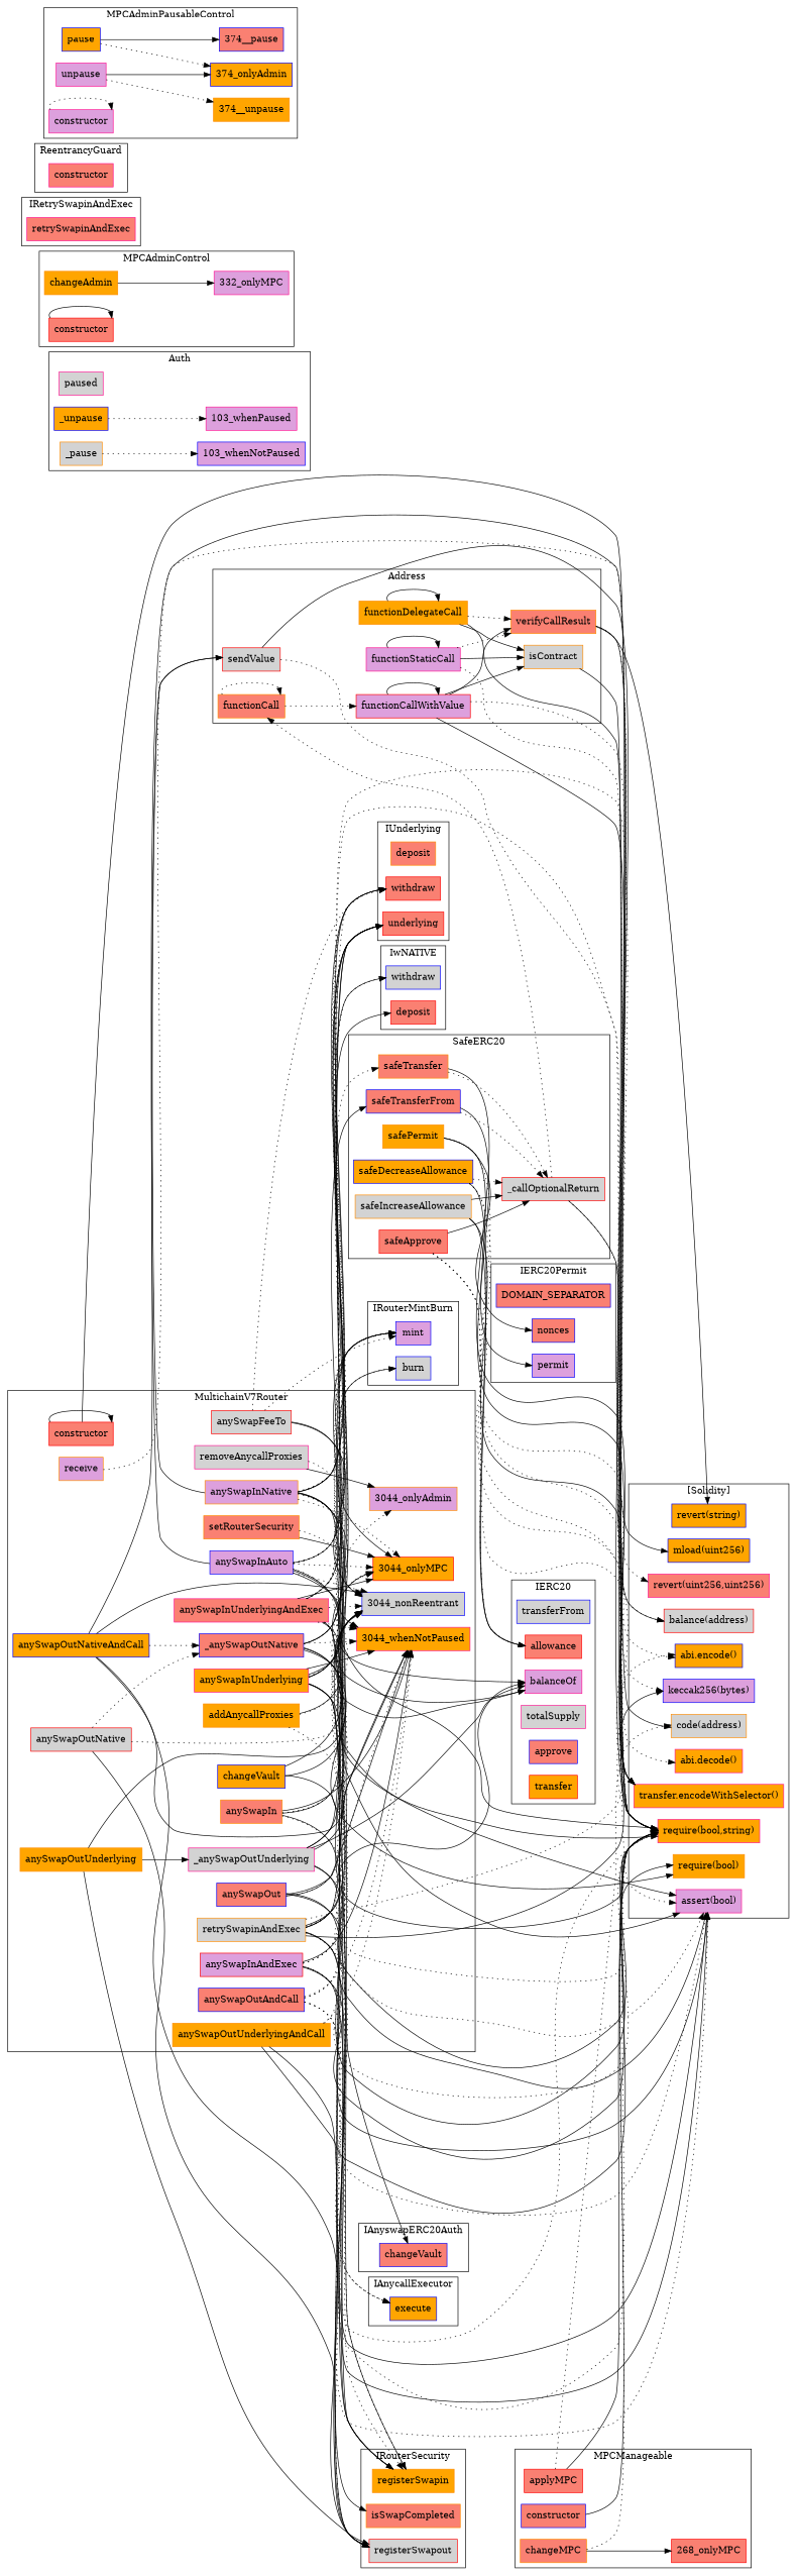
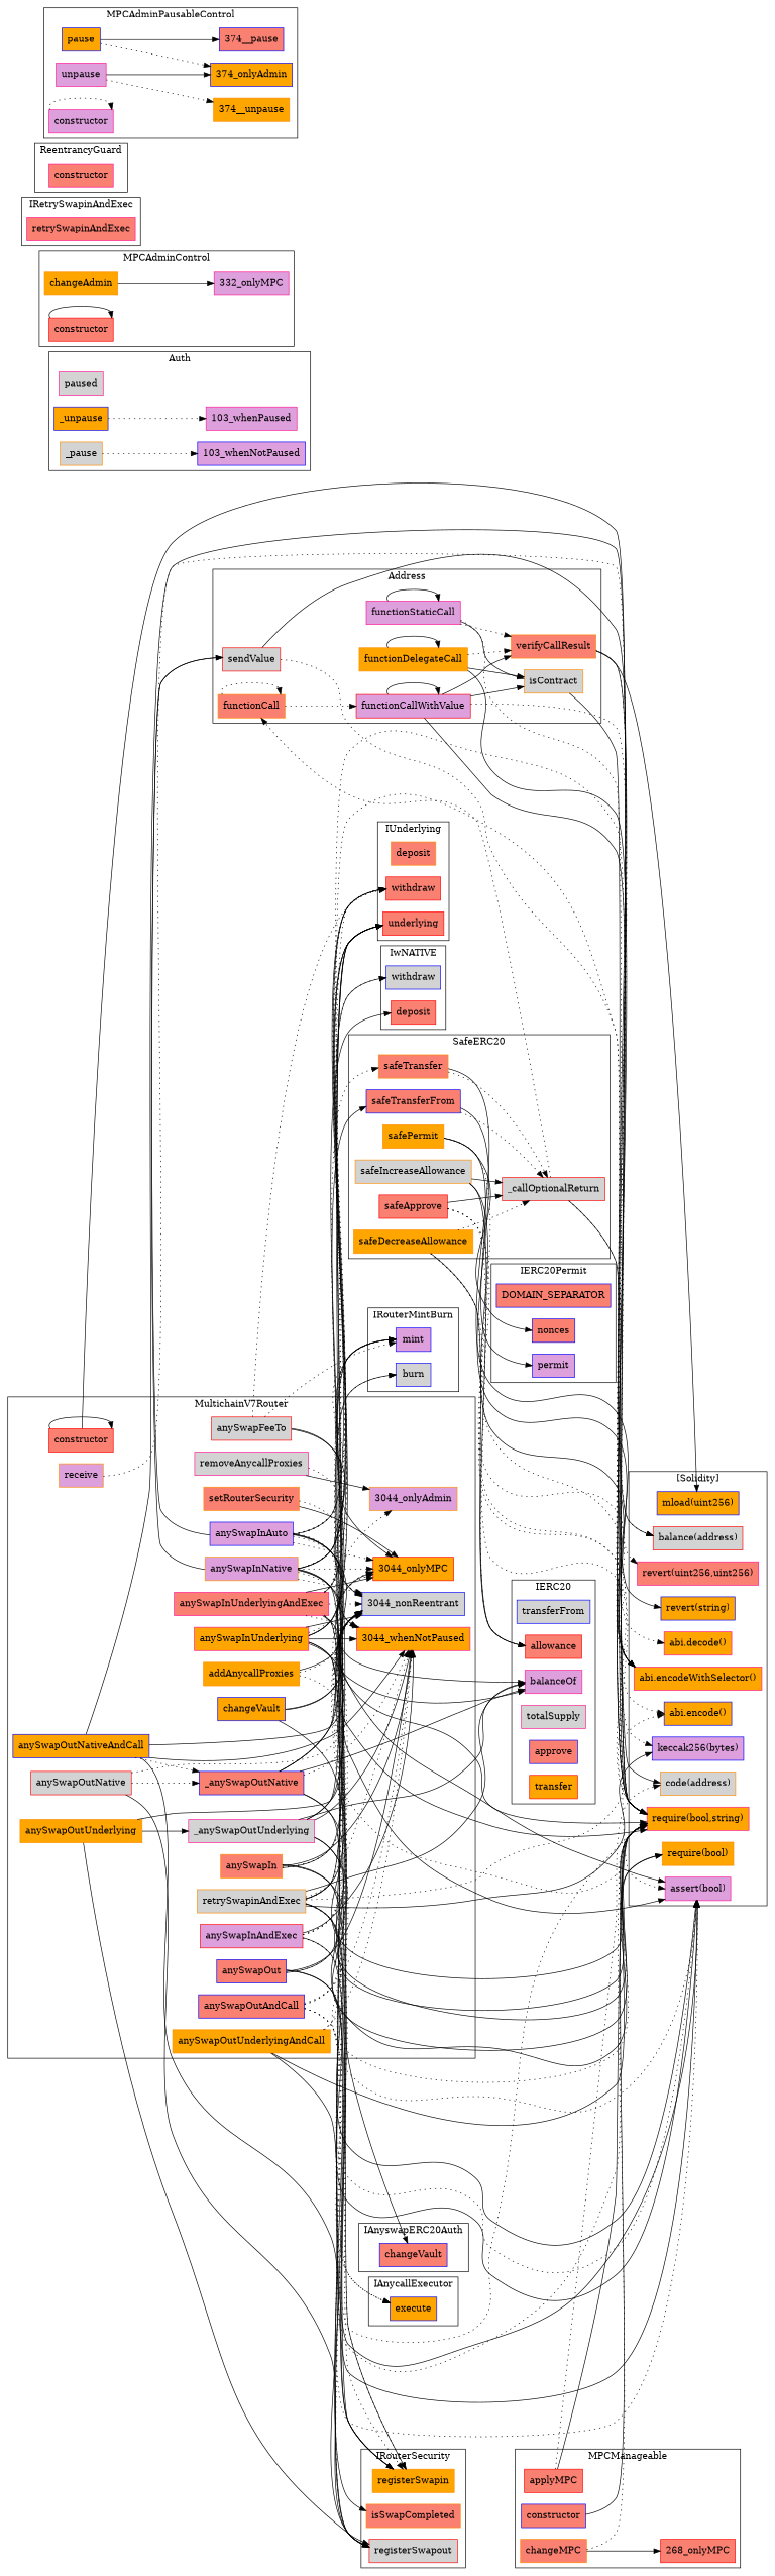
  strict digraph {
    rankdir=LR
    node [color=blue fillcolor=salmon shape=box style=filled]
    edge [style=solid]
    n1 [label=safeTransferFrom]
    n2 [color=red fillcolor=lightgrey label=_callOptionalReturn]
    n3 [color=red label=safeApprove]
    n4 [color=darkorange fillcolor=orange label=safePermit]
    n5 [color=darkorange label=safeTransfer]
-   n6 [fillcolor=orange label=safeDecreaseAllowance]
+   n6 [color=darkorange fillcolor=orange label=safeDecreaseAllowance]
    n7 [color=darkorange fillcolor=lightgrey label=safeIncreaseAllowance]
    n8 [color=red label=constructor]
    n9 [color=deeppink fillcolor=lightgrey label=_anySwapOutUnderlying]
    "3044_whenNotPaused" [color=deeppink fillcolor=orange]
    n11 [color=red fillcolor=lightgrey label=anySwapOutNative]
    n12 [label=_anySwapOutNative]
    "3044_nonReentrant" [fillcolor=lightgrey]
    n14 [color=darkorange fillcolor=plum label=anySwapInNative]
    "3044_onlyMPC" [color=red fillcolor=orange]
    n16 [color=darkorange fillcolor=orange label=addAnycallProxies]
    "3044_onlyAdmin" [color=darkorange fillcolor=plum]
    n18 [fillcolor=plum label=anySwapInAuto]
    n19 [fillcolor=orange label=anySwapOutNativeAndCall]
    n20 [color=darkorange fillcolor=plum label=receive]
    n21 [fillcolor=orange label=changeVault]
    n22 [color=darkorange label=anySwapIn]
    n23 [label=anySwapOut]
    n24 [color=darkorange fillcolor=orange label=anySwapOutUnderlying]
    n25 [color=darkorange fillcolor=lightgrey label=retrySwapinAndExec]
    n26 [color=darkorange fillcolor=orange label=anySwapOutUnderlyingAndCall]
    n27 [color=red fillcolor=plum label=anySwapInAndExec]
    n28 [color=deeppink fillcolor=lightgrey label=removeAnycallProxies]
    n29 [color=darkorange label=setRouterSecurity]
    n30 [color=deeppink fillcolor=orange label=anySwapInUnderlying]
    n31 [label=anySwapOutAndCall]
    n32 [color=red fillcolor=lightgrey label=anySwapFeeTo]
    n33 [color=deeppink label=anySwapInUnderlyingAndExec]
    n34 [color=deeppink fillcolor=lightgrey label=paused]
    n35 [fillcolor=orange label=_unpause]
    "103_whenPaused" [color=deeppink fillcolor=plum]
    n37 [color=darkorange fillcolor=lightgrey label=_pause]
    "103_whenNotPaused" [fillcolor=plum]
    n39 [fillcolor=lightgrey label=transferFrom]
    n40 [color=red label=allowance]
    n41 [color=deeppink fillcolor=plum label=balanceOf]
    n42 [color=deeppink fillcolor=lightgrey label=totalSupply]
    n43 [label=approve]
    n44 [color=red fillcolor=orange label=transfer]
    n45 [color=darkorange label=deposit]
    n46 [color=red label=underlying]
    n47 [color=red label=withdraw]
    n48 [fillcolor=orange label=execute]
    n49 [label=DOMAIN_SEPARATOR]
    n50 [label=nonces]
    n51 [fillcolor=plum label=permit]
    n52 [label=constructor]
    n53 [color=darkorange label=changeMPC]
    "268_onlyMPC" [color=red]
    n55 [color=red label=applyMPC]
    n56 [color=darkorange fillcolor=orange label=changeAdmin]
    "332_onlyMPC" [color=deeppink fillcolor=plum]
    n58 [color=red label=constructor]
    n59 [fillcolor=plum label=mint]
    n60 [fillcolor=lightgrey label=burn]
    n61 [color=deeppink label=retrySwapinAndExec]
    n62 [label=changeVault]
    n63 [color=deeppink label=constructor]
    n64 [fillcolor=orange label=pause]
    "374__pause"
    "374_onlyAdmin" [fillcolor=orange]
    n67 [color=deeppink fillcolor=plum label=unpause]
    "374__unpause" [color=darkorange fillcolor=orange]
    n69 [color=deeppink fillcolor=plum label=constructor]
    n70 [color=red label=deposit]
    n71 [fillcolor=lightgrey label=withdraw]
    n72 [color=red fillcolor=lightgrey label=sendValue]
    n73 [color=darkorange label=functionCall]
    n74 [color=red fillcolor=plum label=functionCallWithValue]
    n75 [color=deeppink fillcolor=plum label=functionStaticCall]
    n76 [color=darkorange label=verifyCallResult]
    n77 [color=darkorange fillcolor=lightgrey label=isContract]
    n78 [color=darkorange fillcolor=orange label=functionDelegateCall]
    n79 [color=red fillcolor=lightgrey label=registerSwapout]
    n80 [color=darkorange fillcolor=orange label=registerSwapin]
    n81 [color=darkorange label=isSwapCompleted]
-   "abi.encodeWithSelector()" [color=deeppink fillcolor=orange label="transfer.encodeWithSelector()"]
+   "abi.encodeWithSelector()" [color=deeppink fillcolor=orange]
    "require(bool,string)" [color=deeppink fillcolor=orange]
    "abi.decode()" [color=deeppink fillcolor=orange]
    "require(bool)" [color=darkorange fillcolor=orange]
    "assert(bool)" [color=deeppink fillcolor=plum]
    "abi.encode()" [fillcolor=orange]
    "keccak256(bytes)" [fillcolor=plum]
    "code(address)" [color=darkorange fillcolor=lightgrey]
    "balance(address)" [color=red fillcolor=lightgrey]
    "revert(uint256,uint256)" [color=deeppink]
    "revert(string)" [fillcolor=orange]
    "mload(uint256)" [fillcolor=orange]
    subgraph cluster_1 {
      label=SafeERC20
      n1
      n2
      n3
      n4
      n5
      n6
      n7
    }
    subgraph cluster_2 {
      label=MultichainV7Router
      n8
      n9
      "3044_whenNotPaused"
      n11
      n12
      "3044_nonReentrant"
      n14
      "3044_onlyMPC"
      n16
      "3044_onlyAdmin"
      n18
      n19
      n20
      n21
      n22
      n23
      n24
      n25
      n26
      n27
      n28
      n29
      n30
      n31
      n32
      n33
    }
    subgraph cluster_3 {
      label=Auth
      n34
      n35
      "103_whenPaused"
      n37
      "103_whenNotPaused"
    }
    subgraph cluster_4 {
      label=IERC20
      n39
      n40
      n41
      n42
      n43
      n44
    }
    subgraph cluster_5 {
      label=IUnderlying
      n45
      n46
      n47
    }
    subgraph cluster_6 {
      label=IAnycallExecutor
      n48
    }
    subgraph cluster_7 {
      label=IERC20Permit
      n49
      n50
      n51
    }
    subgraph cluster_8 {
      label=MPCManageable
      n52
      n53
      "268_onlyMPC"
      n55
    }
    subgraph cluster_9 {
      label=MPCAdminControl
      n56
      "332_onlyMPC"
      n58
    }
    subgraph cluster_10 {
      label=IRouterMintBurn
      n59
      n60
    }
    subgraph cluster_11 {
      label=IRetrySwapinAndExec
      n61
    }
    subgraph cluster_12 {
      label=IAnyswapERC20Auth
      n62
    }
    subgraph cluster_13 {
      label=ReentrancyGuard
      n63
    }
    subgraph cluster_14 {
      label=MPCAdminPausableControl
      n64
      "374__pause"
      "374_onlyAdmin"
      n67
      "374__unpause"
      n69
    }
    subgraph cluster_15 {
      label=IwNATIVE
      n70
      n71
    }
    subgraph cluster_16 {
      label=Address
      n72
      n73
      n74
      n75
      n76
      n77
      n78
    }
    subgraph cluster_17 {
      label=IRouterSecurity
      n79
      n80
      n81
    }
    subgraph cluster_18 {
      label="[Solidity]"
      "abi.encodeWithSelector()"
      "require(bool,string)"
      "abi.decode()"
      "require(bool)"
      "assert(bool)"
      "abi.encode()"
      "keccak256(bytes)"
      "code(address)"
      "balance(address)"
      "revert(uint256,uint256)"
      "revert(string)"
      "mload(uint256)"
    }
    n1 -> n2 [style=dotted]
    n1 -> "abi.encodeWithSelector()"
    n2 -> n73 [style=dotted]
    n2 -> "require(bool,string)"
    n2 -> "abi.decode()" [style=dotted]
    n3 -> n2
    n3 -> n40 [style=dotted]
    n3 -> "abi.encodeWithSelector()" [style=dotted]
    n3 -> "require(bool,string)" [style=dotted]
    n4 -> n50
    n4 -> n51
    n4 -> "require(bool,string)" [style=dotted]
    n5 -> n2 [style=dotted]
    n5 -> "abi.encodeWithSelector()"
    n6 -> n2 [style=dotted]
    n6 -> n40
    n6 -> "abi.encodeWithSelector()" [style=dotted]
    n6 -> "require(bool,string)" [style=dotted]
    n7 -> n2
    n7 -> n40
    n7 -> "abi.encodeWithSelector()"
    n8 -> n8
    n8 -> "require(bool,string)"
    n9 -> n1
    n9 -> "3044_whenNotPaused"
    n9 -> n41
    n9 -> n46
    n9 -> "require(bool,string)"
    n9 -> "require(bool)"
    n11 -> n12 [style=dotted]
    n11 -> "3044_nonReentrant" [style=dotted]
    n11 -> n79
    n12 -> n5 [style=dotted]
    n12 -> "3044_whenNotPaused" [style=dotted]
    n12 -> n41
    n12 -> n46
    n12 -> n70
    n12 -> "require(bool,string)"
    n12 -> "require(bool)"
    n14 -> "3044_whenNotPaused" [style=dotted]
    n14 -> "3044_nonReentrant" [style=dotted]
    n14 -> "3044_onlyMPC" [style=dotted]
    n14 -> n46
    n14 -> n47
    n14 -> n59 [style=dotted]
    n14 -> n71 [style=dotted]
    n14 -> n72
    n14 -> n80
    n14 -> "require(bool,string)"
    n14 -> "assert(bool)"
    n16 -> "3044_nonReentrant"
    n16 -> "3044_onlyAdmin" [style=dotted]
    n16 -> "require(bool,string)" [style=dotted]
    n18 -> "3044_whenNotPaused"
    n18 -> "3044_nonReentrant" [style=dotted]
    n18 -> "3044_onlyMPC" [style=dotted]
    n18 -> n41
    n18 -> n46 [style=dotted]
    n18 -> n47 [style=dotted]
    n18 -> n59 [style=dotted]
    n18 -> n71
    n18 -> n72
    n18 -> n80 [style=dotted]
    n18 -> "assert(bool)"
    n19 -> "3044_whenNotPaused"
    n19 -> n12 [style=dotted]
    n19 -> "3044_nonReentrant"
    n19 -> n79
    n19 -> "require(bool,string)"
    n20 -> "assert(bool)" [style=dotted]
    n21 -> "3044_nonReentrant"
    n21 -> "3044_onlyMPC"
    n21 -> n62
    n22 -> "3044_whenNotPaused"
    n22 -> "3044_nonReentrant" [style=dotted]
    n22 -> "3044_onlyMPC" [style=dotted]
    n22 -> n59
    n22 -> n80
    n22 -> "assert(bool)" [style=dotted]
    n23 -> "3044_whenNotPaused"
    n23 -> "3044_nonReentrant" [style=dotted]
    n23 -> n60
    n23 -> n79
    n23 -> "assert(bool)"
    n24 -> n9
    n24 -> "3044_nonReentrant"
    n24 -> n79
    n25 -> "3044_whenNotPaused" [style=dotted]
    n25 -> "3044_nonReentrant"
    n25 -> n41
    n25 -> n46
    n25 -> n47 [style=dotted]
    n25 -> n48 [style=dotted]
    n25 -> n59 [style=dotted]
    n25 -> n81
    n25 -> "require(bool,string)" [style=dotted]
    n25 -> "assert(bool)"
    n25 -> "abi.encode()" [style=dotted]
    n25 -> "keccak256(bytes)"
    n26 -> "3044_whenNotPaused" [style=dotted]
    n26 -> "3044_nonReentrant" [style=dotted]
    n26 -> n79
    n26 -> "require(bool,string)"
    n27 -> "3044_whenNotPaused"
    n27 -> "3044_nonReentrant" [style=dotted]
    n27 -> "3044_onlyMPC" [style=dotted]
    n27 -> n48 [style=dotted]
    n27 -> n59 [style=dotted]
    n27 -> n80
-   n27 -> "require(bool,string)"
+   n22 -> "require(bool,string)"
    n27 -> "assert(bool)" [style=dotted]
    n28 -> "3044_nonReentrant" [style=dotted]
    n28 -> "3044_onlyAdmin"
    n29 -> "3044_nonReentrant" [style=dotted]
    n29 -> "3044_onlyMPC"
    n30 -> "3044_whenNotPaused"
    n30 -> "3044_nonReentrant"
    n30 -> "3044_onlyMPC" [style=dotted]
    n30 -> n46 [style=dotted]
    n30 -> n47
    n30 -> n59
    n30 -> n80
    n30 -> "require(bool,string)"
    n30 -> "assert(bool)"
    n31 -> "3044_whenNotPaused" [style=dotted]
    n31 -> "3044_nonReentrant" [style=dotted]
    n31 -> n60 [style=dotted]
    n31 -> n79 [style=dotted]
    n31 -> "require(bool,string)" [style=dotted]
    n31 -> "assert(bool)" [style=dotted]
    n32 -> "3044_nonReentrant"
    n32 -> "3044_onlyMPC"
    n32 -> n47 [style=dotted]
    n32 -> n59 [style=dotted]
    n33 -> "3044_whenNotPaused" [style=dotted]
    n33 -> "3044_nonReentrant" [style=dotted]
    n33 -> "3044_onlyMPC"
    n33 -> n41
    n33 -> n46
    n33 -> n47 [style=dotted]
    n33 -> n48 [style=dotted]
    n33 -> n59 [style=dotted]
    n33 -> n80 [style=dotted]
    n33 -> "require(bool,string)" [style=dotted]
    n33 -> "assert(bool)"
    n33 -> "abi.encode()" [style=dotted]
    n33 -> "keccak256(bytes)" [style=dotted]
    n35 -> "103_whenPaused" [style=dotted]
    n37 -> "103_whenNotPaused" [style=dotted]
    n52 -> "require(bool,string)"
    n53 -> "268_onlyMPC"
    n53 -> "require(bool,string)" [style=dotted]
    n55 -> "require(bool,string)"
    n55 -> "code(address)" [style=dotted]
    n56 -> "332_onlyMPC"
    n58 -> n58
    n64 -> "374__pause"
    n64 -> "374_onlyAdmin" [style=dotted]
    n67 -> "374_onlyAdmin"
    n67 -> "374__unpause" [style=dotted]
    n69 -> n69 [style=dotted]
    n72 -> "require(bool,string)" [style=dotted]
    n72 -> "balance(address)"
    n73 -> n73 [style=dotted]
    n73 -> n74 [style=dotted]
    n74 -> n74
    n74 -> n76
    n74 -> n77
    n74 -> "require(bool,string)"
    n74 -> "balance(address)" [style=dotted]
    n75 -> n75
    n75 -> n76 [style=dotted]
    n75 -> n77
    n75 -> "require(bool,string)" [style=dotted]
    n76 -> "revert(uint256,uint256)" [style=dotted]
    n76 -> "revert(string)"
    n76 -> "mload(uint256)"
    n77 -> "code(address)"
    n78 -> n76 [style=dotted]
    n78 -> n77
    n78 -> n78
    n78 -> "require(bool,string)"
  }
